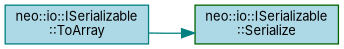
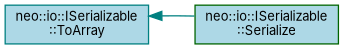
  digraph {
    rankdir=LR
    fontname=Inter
    node [fillcolor=lightblue fontname=Inter fontsize=10 shape=box style=filled]
    n1 [color=teal fontcolor=black height=0.2 label="neo::io::ISerializable\l::ToArray" width=0.4]
    n2 [color=darkgreen height=0.2 label="neo::io::ISerializable\l::Serialize" width=0.4]
-   n1 -> n2 [color=teal fontname=Inter fontsize=10 labelfontname=Helvetica labelfontsize=10 style=solid arrowhead=normal]
+   n2 -> n1 [color=teal fontname=Inter fontsize=10 labelfontname=Helvetica labelfontsize=10 style=solid arrowhead=normal]
  }
